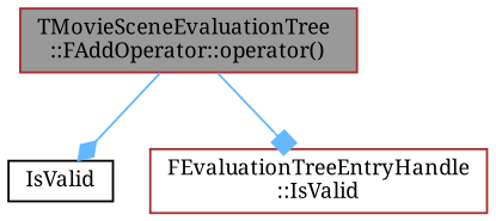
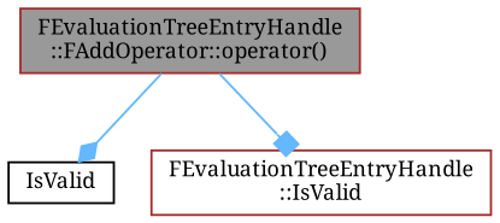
  digraph {
    fontname="Noto Serif"
    rankdir=TB
    node [color=brown fillcolor=white fontname="Noto Serif" fontsize=10 shape=box style=filled]
    edge [color=steelblue1 fontname="Noto Serif" fontsize=10 labelfontname=Helvetica labelfontsize=10 style=solid]
-   n1 [fillcolor=grey60 fontcolor=black height=0.2 label="TMovieSceneEvaluationTree\l::FAddOperator::operator()" width=0.4]
+   n1 [fillcolor=grey60 fontcolor=black height=0.2 label="FEvaluationTreeEntryHandle\l::FAddOperator::operator()" width=0.4]
    n2 [color=black height=0.2 label=IsValid width=0.4]
    n3 [height=0.2 label="FEvaluationTreeEntryHandle\l::IsValid" width=0.4]
    n1 -> n2 [arrowhead=diamond]
    n1 -> n3 [arrowhead=box]
  }
